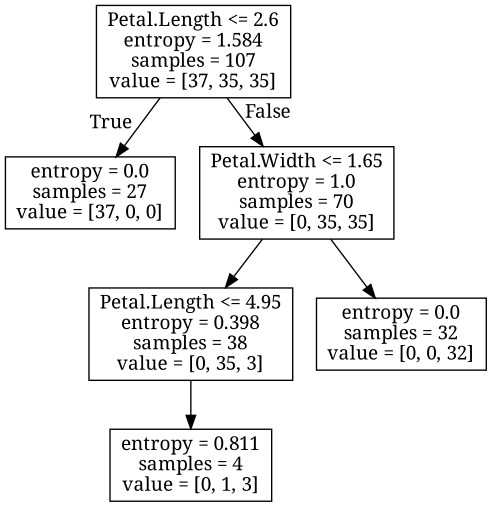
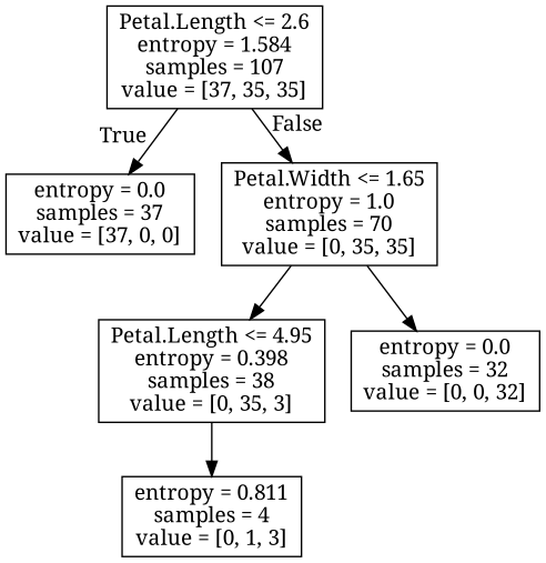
  digraph {
    fontname="Noto Serif"
    node [fontname="Noto Serif" shape=box]
    edge [fontname="Noto Serif"]
    n1 [label="Petal.Length <= 2.6\nentropy = 1.584\nsamples = 107\nvalue = [37, 35, 35]"]
-   n2 [label="entropy = 0.0\nsamples = 27\nvalue = [37, 0, 0]"]
+   n2 [label="entropy = 0.0\nsamples = 37\nvalue = [37, 0, 0]"]
    n3 [label="Petal.Width <= 1.65\nentropy = 1.0\nsamples = 70\nvalue = [0, 35, 35]"]
    n4 [label="Petal.Length <= 4.95\nentropy = 0.398\nsamples = 38\nvalue = [0, 35, 3]"]
    n5 [label="entropy = 0.0\nsamples = 32\nvalue = [0, 0, 32]"]
    n6 [label="entropy = 0.811\nsamples = 4\nvalue = [0, 1, 3]"]
    n1 -> n2 [headlabel=True labelangle=45 labeldistance=2.5]
    n1 -> n3 [headlabel=False labelangle=-45 labeldistance=2.5]
    n3 -> n4
    n3 -> n5
    n4 -> n6
  }
